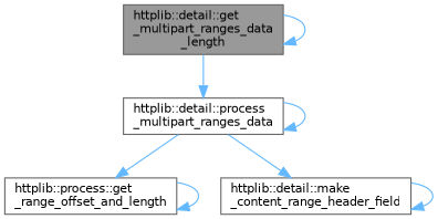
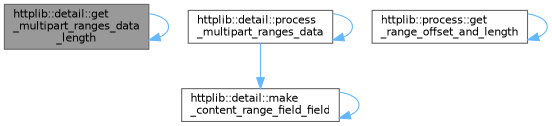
  digraph {
    rankdir=TB
    node [color=grey40 fillcolor=white fontname=Helvetica fontsize=10 shape=box style=filled]
    edge [color=steelblue1 fontname=Helvetica fontsize=10 labelfontname=Helvetica labelfontsize=10 style=solid]
    n1 [color=gray40 fillcolor=grey60 fontcolor=black height=0.2 label="httplib::detail::get\l_multipart_ranges_data\l_length" width=0.4]
    n2 [height=0.2 label="httplib::detail::process\l_multipart_ranges_data" width=0.4]
    n3 [height=0.2 label="httplib::process::get\l_range_offset_and_length" width=0.4]
-   n4 [height=0.2 label="httplib::detail::make\l_content_range_header_field" width=0.4]
+   n4 [height=0.2 label="httplib::detail::make\l_content_range_field_field" width=0.4]
    n1 -> n1
-   n1 -> n2
    n2 -> n2
-   n2 -> n3
    n2 -> n4
    n3 -> n3
    n4 -> n4
  }
